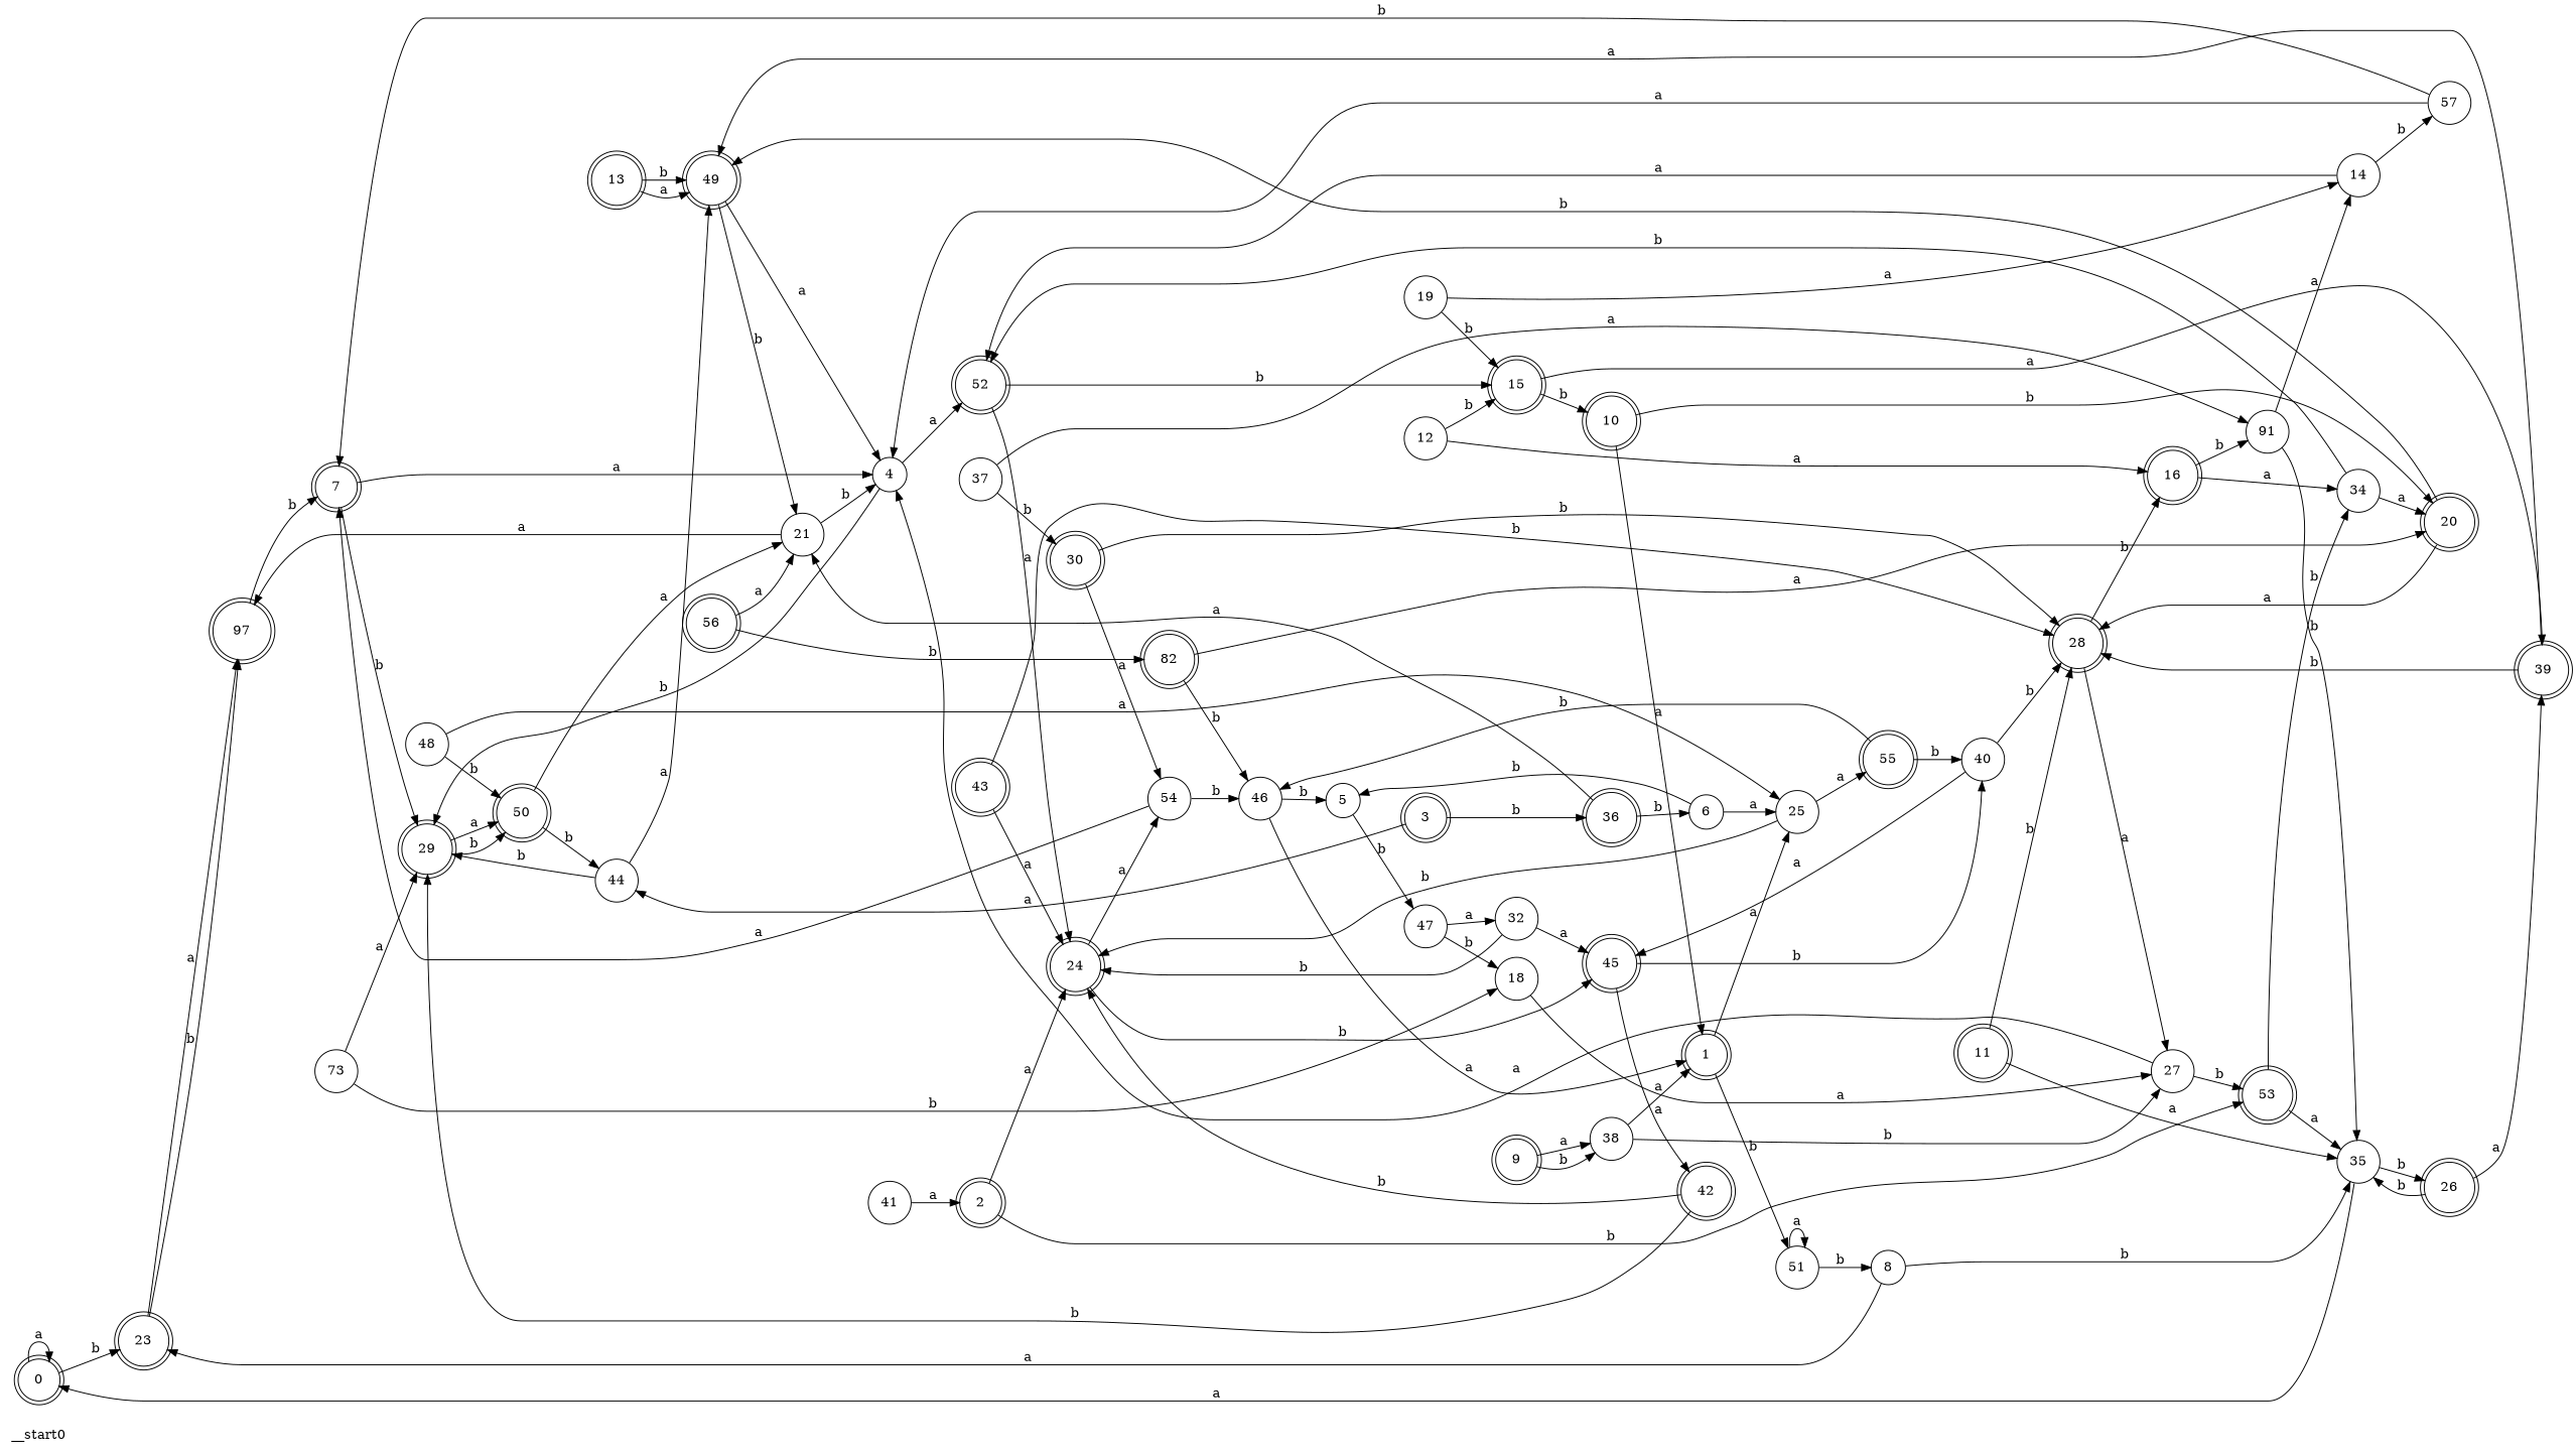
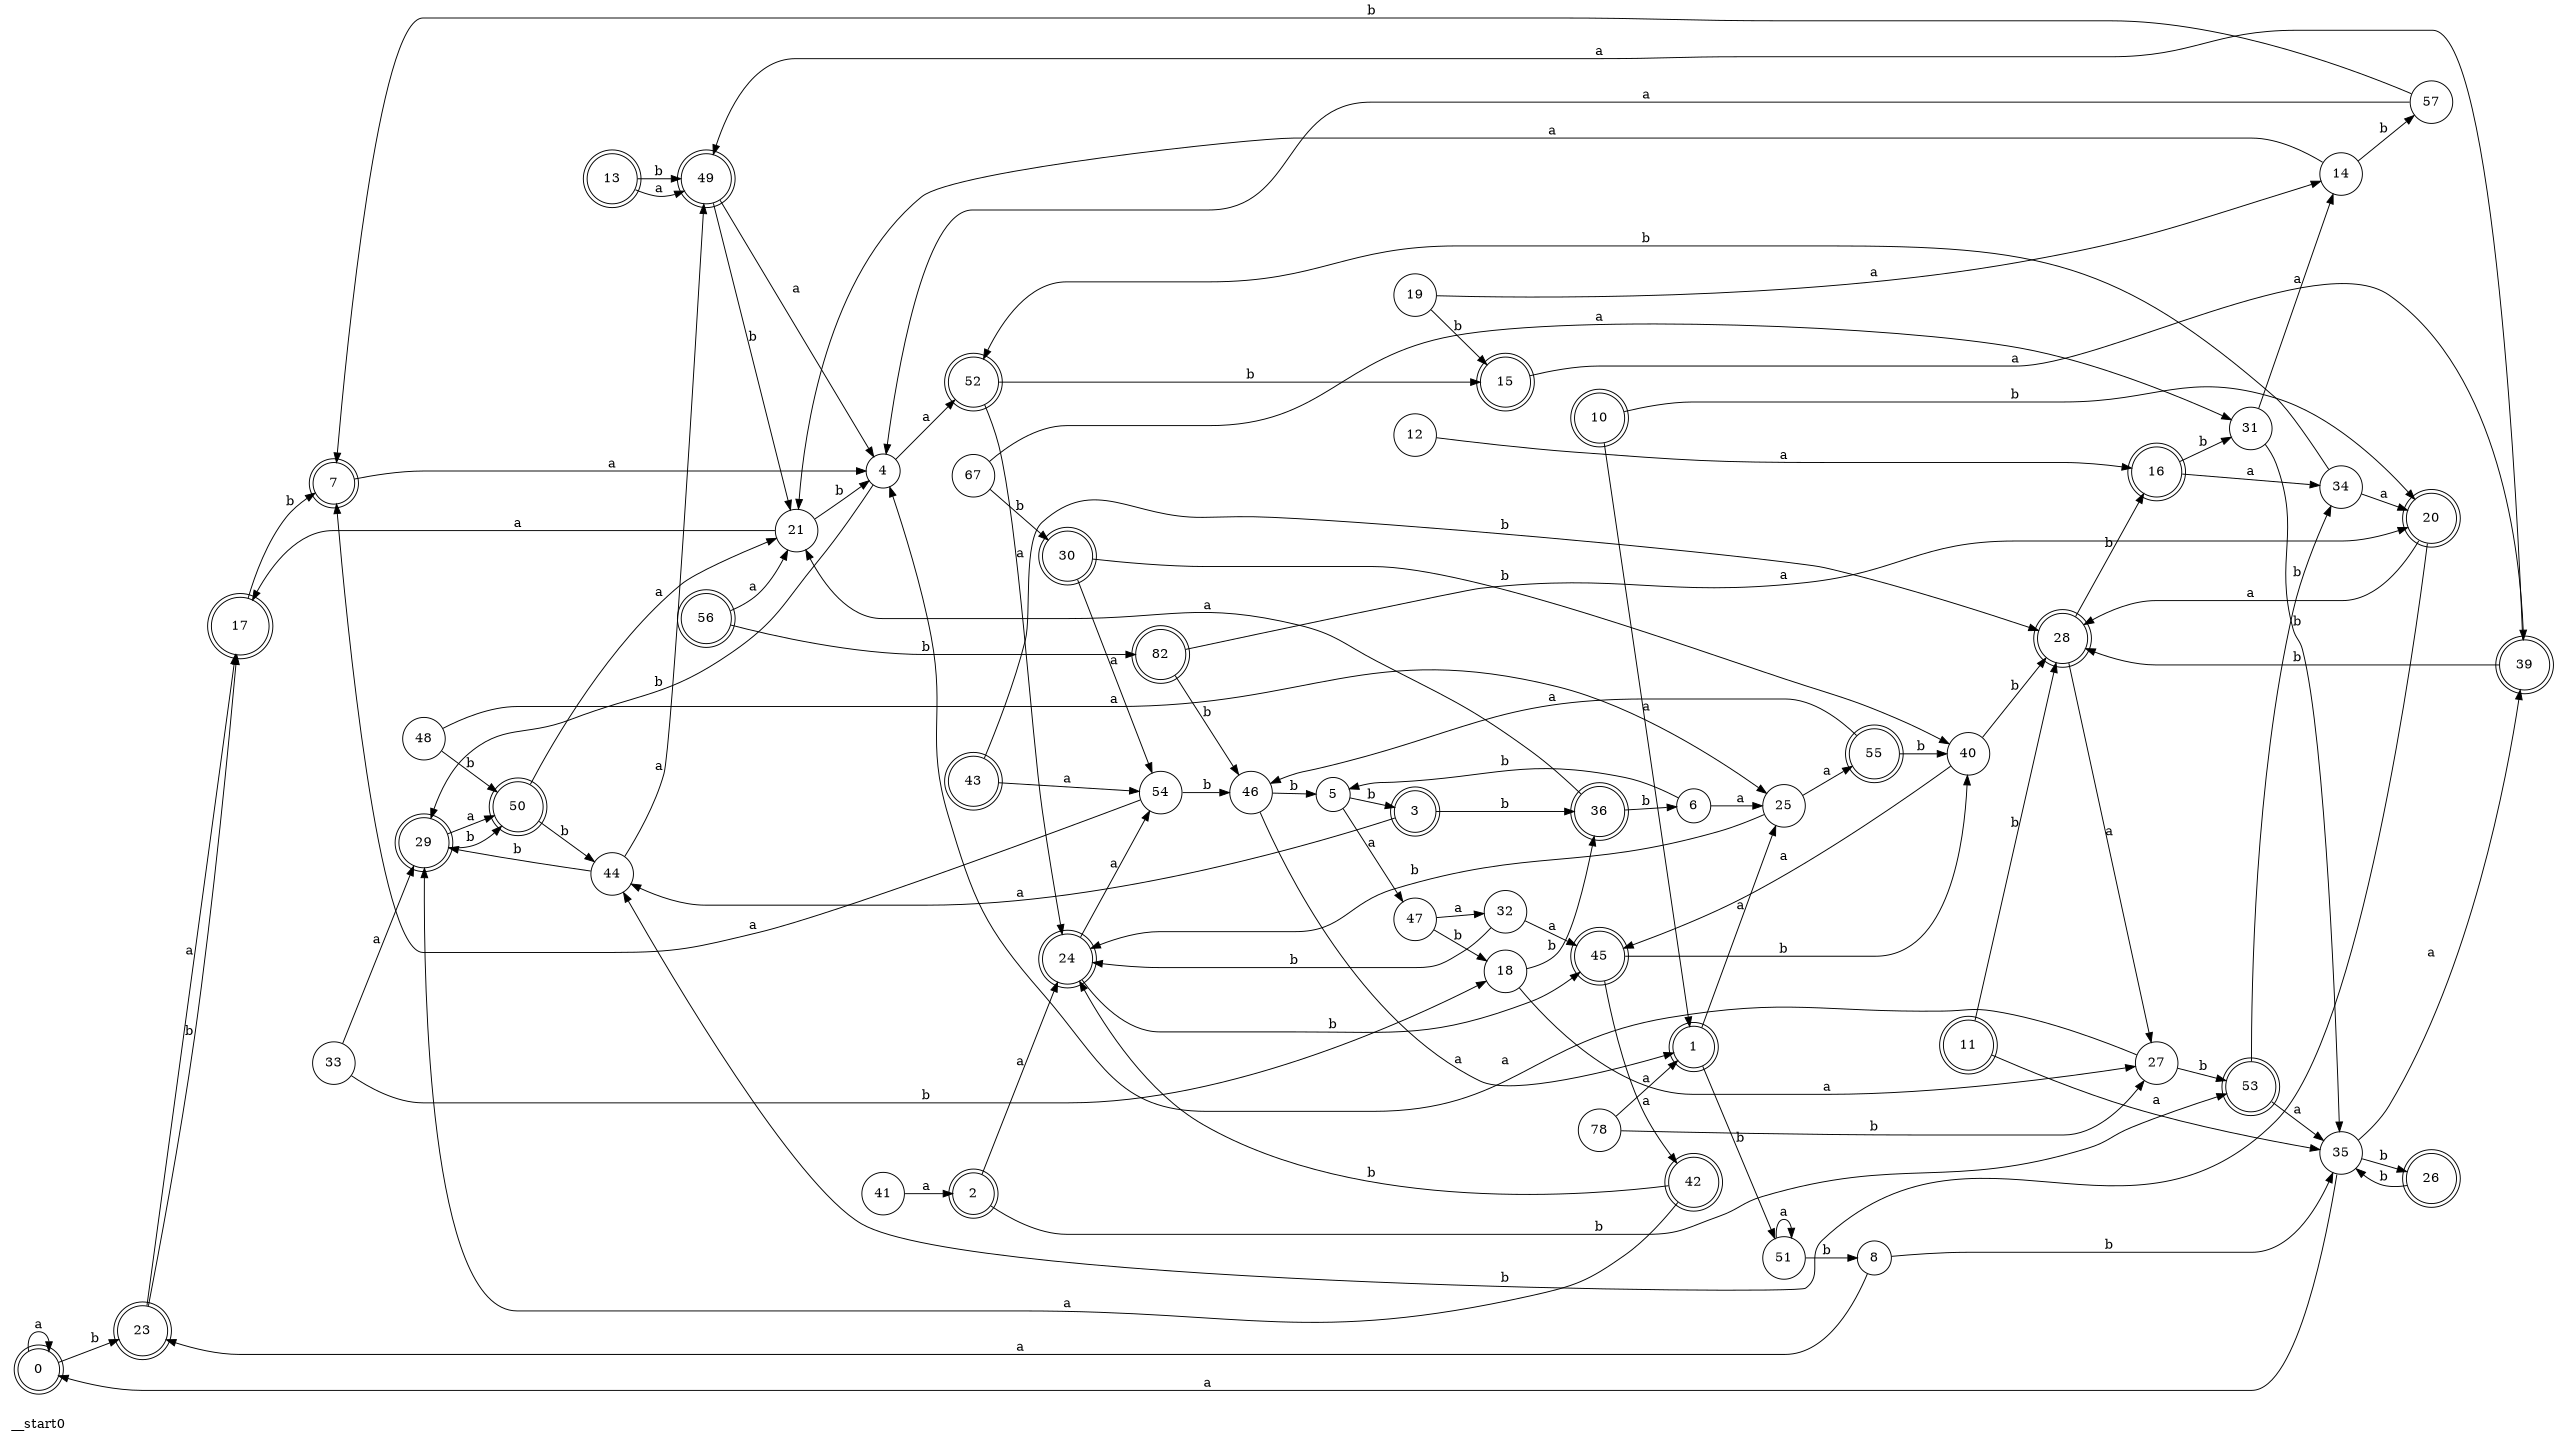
  digraph {
    rankdir=LR
    node [shape=doublecircle color=black fillcolor=white style="rounded,filled"]
    __start0 [shape=none color="" fillcolor="" style=""]
    n2 [label=0]
    n3 [label=23]
-   n4 [label=97]
+   n4 [label=17]
    n5 [label=1]
    n6 [label=25 shape=circle style=filled]
    n7 [label=51 shape=circle style=filled]
    n8 [label=24]
    n9 [label=55]
    n10 [label=8 shape=circle style=filled]
    n11 [label=2]
    n12 [label=53]
    n13 [label=45]
    n14 [label=54 shape=circle style=filled]
    n15 [label=35 shape=circle style=filled]
    n16 [label=34 shape=circle style=filled]
    n17 [label=3]
    n18 [label=36]
    n19 [label=44 shape=circle style=filled]
    n20 [label=6 shape=circle style=filled]
    n21 [label=21 shape=circle style=filled]
    n22 [label=29]
    n23 [label=49]
    n24 [label=4 shape=circle style=filled]
    n25 [label=52]
    n26 [label=50]
    n27 [label=15]
    n28 [label=5 shape=circle style=filled]
    n29 [label=47 shape=circle style=filled]
    n30 [label=18 shape=circle style=filled]
    n31 [label=32 shape=circle style=filled]
    n32 [label=7]
    n33 [label=26]
-   n34 [label=9]
-   n35 [label=38 shape=circle style=filled]
+   n35 [label=78 shape=circle style=filled]
    n36 [label=27 shape=circle style=filled]
    n37 [label=10]
    n38 [label=20]
    n39 [label=28]
    n40 [label=11]
    n41 [label=16]
    n42 [label=12 shape=circle style=filled]
    n43 [label=39]
-   n44 [label=91 shape=circle style=filled]
+   n44 [label=31 shape=circle style=filled]
    n45 [label=13]
    n46 [label=14 shape=circle style=filled]
    n47 [label=57 shape=circle style=filled]
    n48 [label=19 shape=circle style=filled]
    n49 [label=82]
    n50 [label=46 shape=circle style=filled]
    n51 [label=40 shape=circle style=filled]
    n52 [label=42]
    n53 [label=30]
-   n54 [label=73 shape=circle style=filled]
-   n55 [label=37 shape=circle style=filled]
+   n54 [label=33 shape=circle style=filled]
+   n55 [label=67 shape=circle style=filled]
    n56 [label=41 shape=circle style=filled]
    n57 [label=43]
    n58 [label=48 shape=circle style=filled]
    n59 [label=56]
    n2 -> n2 [label=a]
    n2 -> n3 [label=b]
    n3 -> n4 [label=a]
    n3 -> n4 [label=b]
    n4 -> n32 [label=b]
    n5 -> n6 [label=a]
    n5 -> n7 [label=b]
    n6 -> n8 [label=b]
    n6 -> n9 [label=a]
    n7 -> n7 [label=a]
    n7 -> n10 [label=b]
    n8 -> n13 [label=b]
    n8 -> n14 [label=a]
-   n9 -> n50 [label=b]
+   n9 -> n50 [label=a]
    n9 -> n51 [label=b]
    n10 -> n3 [label=a]
    n10 -> n15 [label=b]
    n11 -> n8 [label=a]
    n11 -> n12 [label=b]
    n12 -> n15 [label=a]
    n12 -> n16 [label=b]
    n13 -> n51 [label=b]
    n13 -> n52 [label=a]
    n14 -> n32 [label=a]
    n14 -> n50 [label=b]
    n15 -> n2 [label=a]
    n15 -> n33 [label=b]
    n16 -> n25 [label=b]
    n16 -> n38 [label=a]
    n17 -> n18 [label=b]
    n17 -> n19 [label=a]
    n18 -> n20 [label=b]
    n18 -> n21 [label=a]
    n19 -> n22 [label=b]
    n19 -> n23 [label=a]
    n20 -> n6 [label=a]
    n20 -> n28 [label=b]
    n21 -> n4 [label=a]
    n21 -> n24 [label=b]
    n22 -> n26 [label=a]
    n22 -> n26 [label=b]
    n23 -> n21 [label=b]
    n23 -> n24 [label=a]
    n24 -> n22 [label=b]
    n24 -> n25 [label=a]
    n25 -> n8 [label=a]
    n25 -> n27 [label=b]
    n26 -> n19 [label=b]
    n26 -> n21 [label=a]
-   n27 -> n37 [label=b]
    n27 -> n43 [label=a]
-   n28 -> n29 [label=b]
+   n28 -> n17 [label=b]
+   n28 -> n29 [label=a]
    n29 -> n30 [label=b]
    n29 -> n31 [label=a]
+   n30 -> n18 [label=b]
    n30 -> n36 [label=a]
    n31 -> n8 [label=b]
    n31 -> n13 [label=a]
-   n32 -> n22 [label=b]
    n32 -> n24 [label=a]
    n33 -> n15 [label=b]
-   n33 -> n43 [label=a]
-   n34 -> n35 [label=a]
-   n34 -> n35 [label=b]
+   n15 -> n43 [label=a]
    n35 -> n5 [label=a]
    n35 -> n36 [label=b]
    n36 -> n12 [label=b]
    n36 -> n24 [label=a]
    n37 -> n5 [label=a]
    n37 -> n38 [label=b]
-   n38 -> n23 [label=b]
+   n38 -> n19 [label=b]
    n38 -> n39 [label=a]
    n39 -> n36 [label=a]
    n39 -> n41 [label=b]
    n40 -> n15 [label=a]
    n40 -> n39 [label=b]
    n41 -> n16 [label=a]
    n41 -> n44 [label=b]
-   n42 -> n27 [label=b]
    n42 -> n41 [label=a]
    n43 -> n23 [label=a]
    n43 -> n39 [label=b]
    n44 -> n15 [label=b]
    n44 -> n46 [label=a]
    n45 -> n23 [label=a]
    n45 -> n23 [label=b]
-   n46 -> n25 [label=a]
+   n46 -> n21 [label=a]
    n46 -> n47 [label=b]
    n47 -> n24 [label=a]
    n47 -> n32 [label=b]
    n48 -> n27 [label=b]
    n48 -> n46 [label=a]
    n49 -> n38 [label=a]
    n49 -> n50 [label=b]
    n50 -> n5 [label=a]
    n50 -> n28 [label=b]
    n51 -> n13 [label=a]
    n51 -> n39 [label=b]
    n52 -> n8 [label=b]
-   n52 -> n22 [label=b]
+   n52 -> n22 [label=a]
    n53 -> n14 [label=a]
-   n53 -> n39 [label=b]
+   n53 -> n51 [label=b]
    n54 -> n22 [label=a]
    n54 -> n30 [label=b]
    n55 -> n44 [label=a]
    n55 -> n53 [label=b]
    n56 -> n11 [label=a]
-   n57 -> n8 [label=a]
+   n57 -> n14 [label=a]
    n57 -> n39 [label=b]
    n58 -> n6 [label=a]
    n58 -> n26 [label=b]
    n59 -> n21 [label=a]
    n59 -> n49 [label=b]
  }
